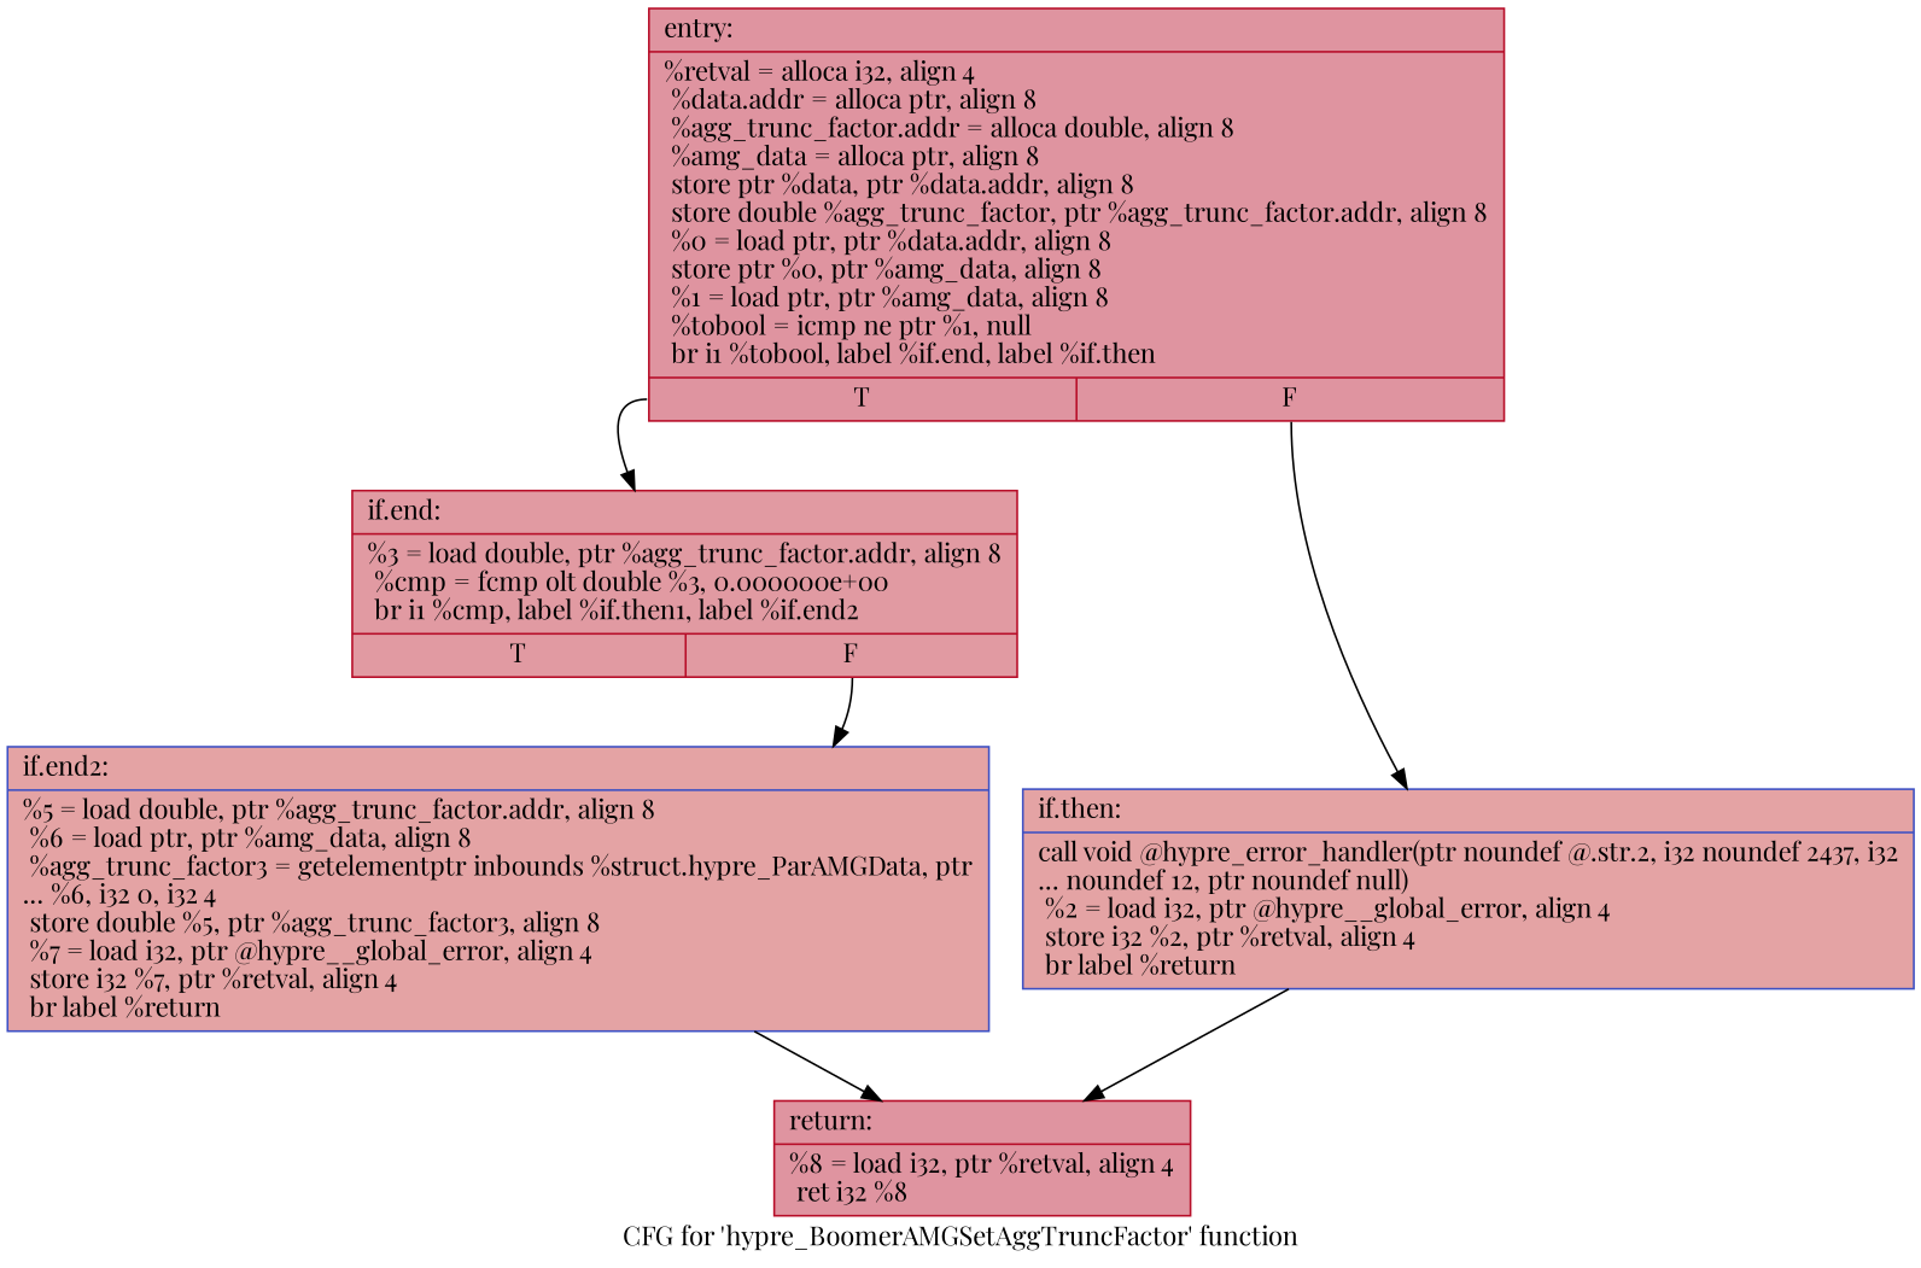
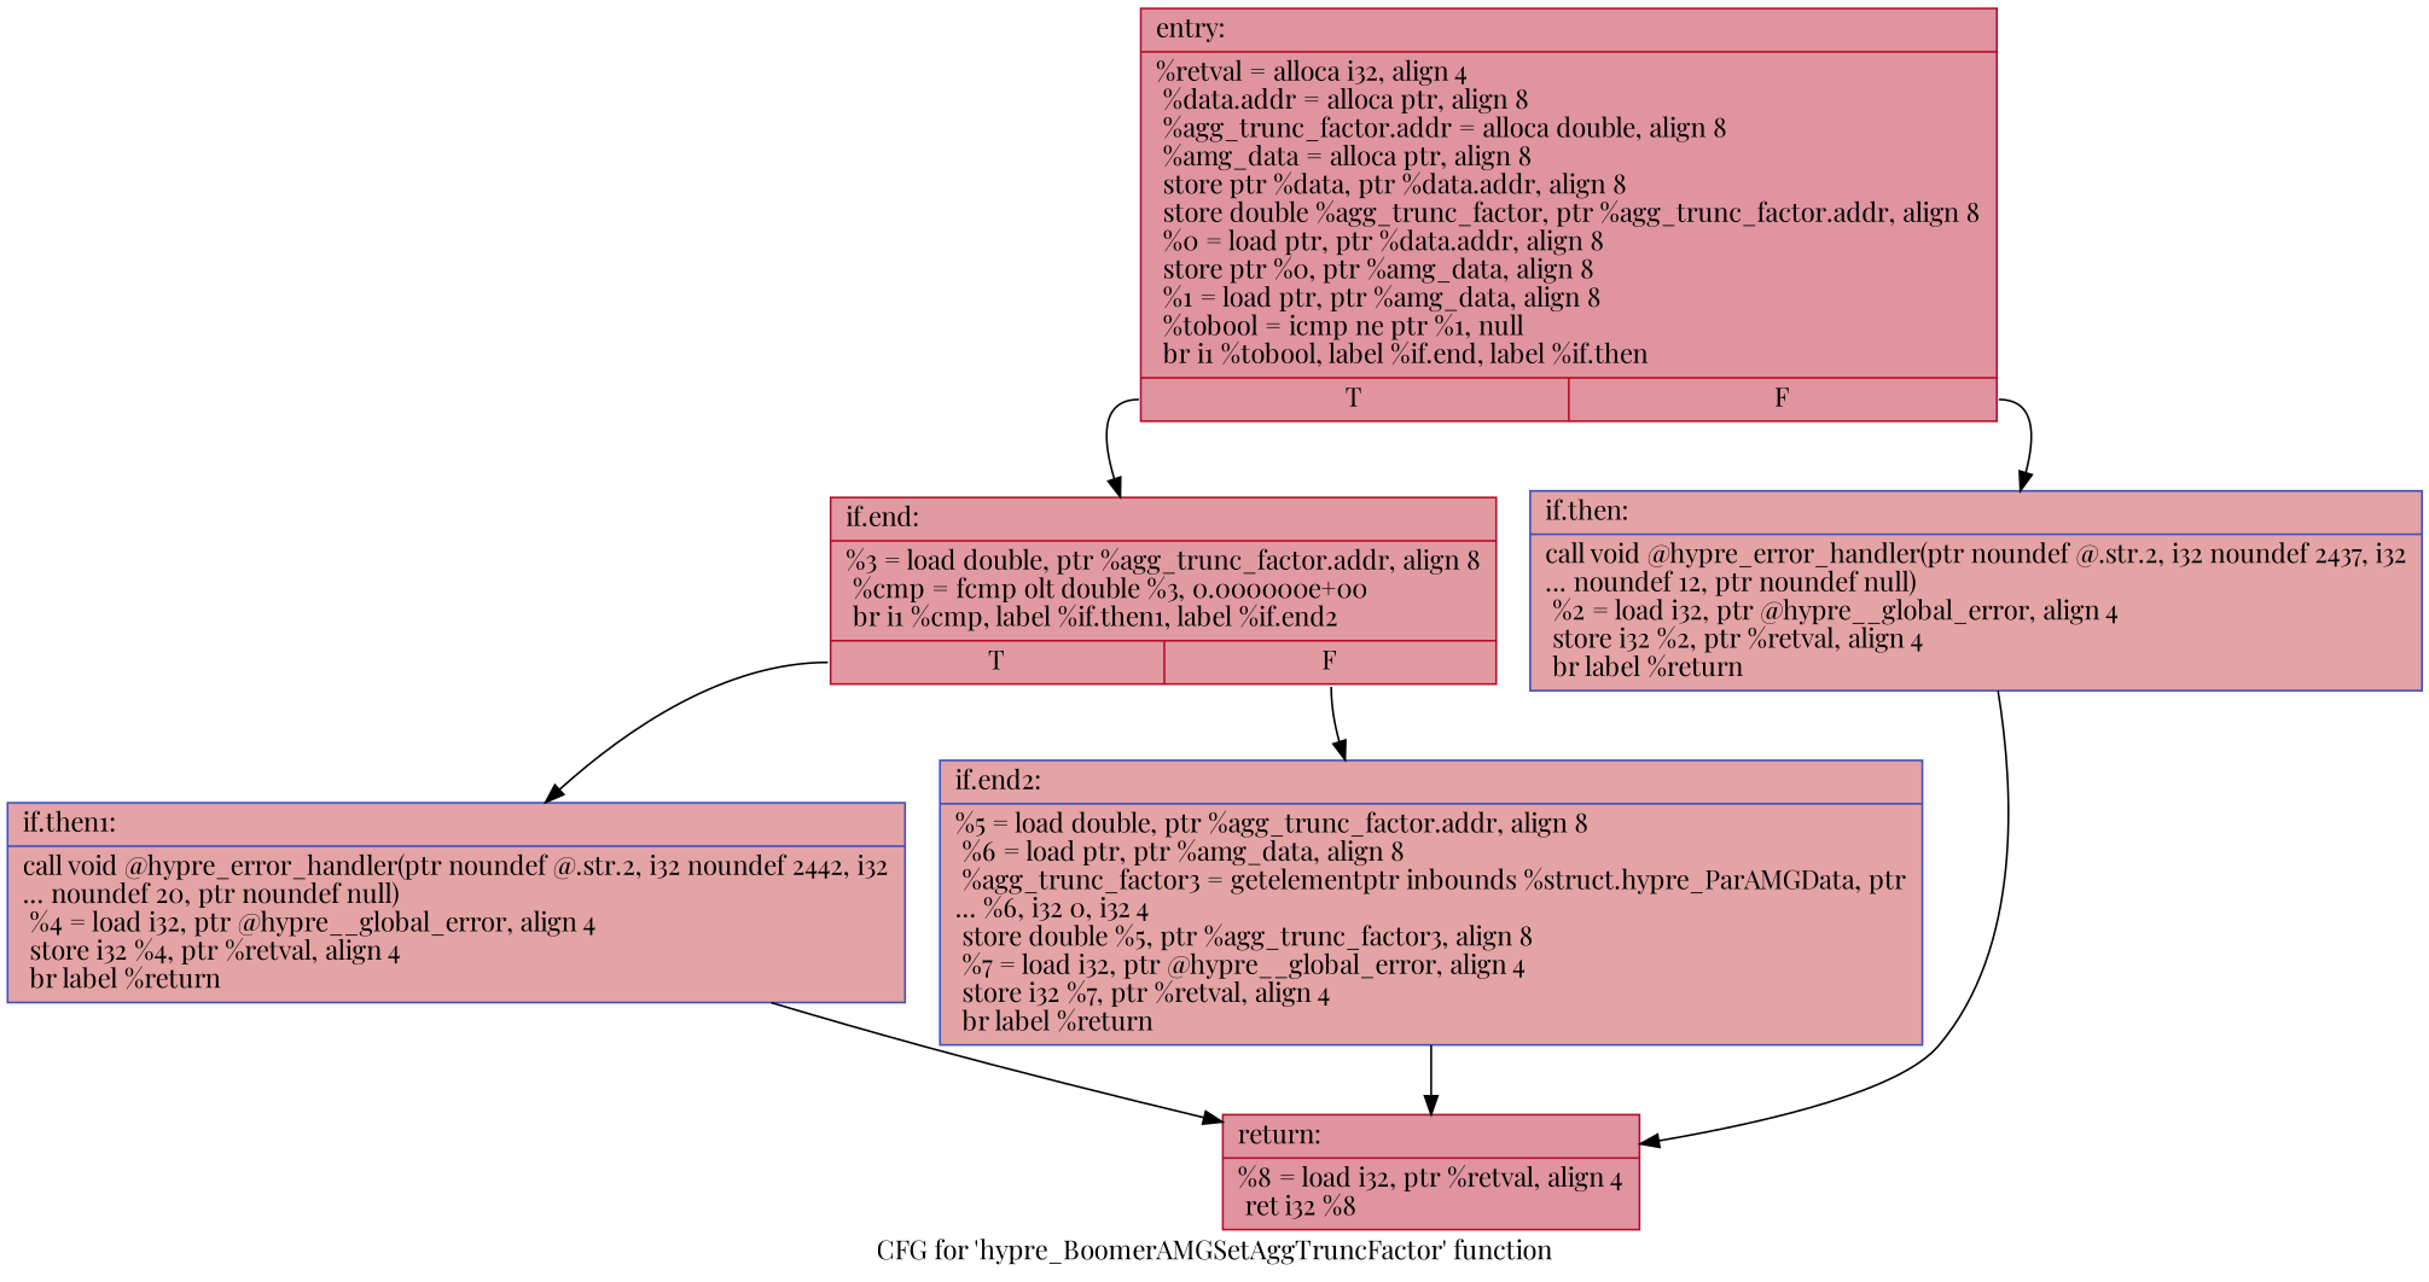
  digraph {
    label="CFG for 'hypre_BoomerAMGSetAggTruncFactor' function"
    fontname="Playfair Display"
    node [color="#b70d28ff" fillcolor="#c32e3170" fontname="Playfair Display" shape=record style=filled]
    edge [fontname="Playfair Display"]
    n1 [fillcolor="#b70d2870" label="{entry:\l|  %retval = alloca i32, align 4\l  %data.addr = alloca ptr, align 8\l  %agg_trunc_factor.addr = alloca double, align 8\l  %amg_data = alloca ptr, align 8\l  store ptr %data, ptr %data.addr, align 8\l  store double %agg_trunc_factor, ptr %agg_trunc_factor.addr, align 8\l  %0 = load ptr, ptr %data.addr, align 8\l  store ptr %0, ptr %amg_data, align 8\l  %1 = load ptr, ptr %amg_data, align 8\l  %tobool = icmp ne ptr %1, null\l  br i1 %tobool, label %if.end, label %if.then\l|{<s0>T|<s1>F}}"]
    n2 [fillcolor="#bb1b2c70" label="{if.end:\l|  %3 = load double, ptr %agg_trunc_factor.addr, align 8\l  %cmp = fcmp olt double %3, 0.000000e+00\l  br i1 %cmp, label %if.then1, label %if.end2\l|{<s0>T|<s1>F}}"]
    n3 [color="#3d50c3ff" label="{if.then:\l|  call void @hypre_error_handler(ptr noundef @.str.2, i32 noundef 2437, i32\l... noundef 12, ptr noundef null)\l  %2 = load i32, ptr @hypre__global_error, align 4\l  store i32 %2, ptr %retval, align 4\l  br label %return\l}"]
+   n4 [color="#3d50c3ff" label="{if.then1:\l|  call void @hypre_error_handler(ptr noundef @.str.2, i32 noundef 2442, i32\l... noundef 20, ptr noundef null)\l  %4 = load i32, ptr @hypre__global_error, align 4\l  store i32 %4, ptr %retval, align 4\l  br label %return\l}"]
    n5 [color="#3d50c3ff" label="{if.end2:\l|  %5 = load double, ptr %agg_trunc_factor.addr, align 8\l  %6 = load ptr, ptr %amg_data, align 8\l  %agg_trunc_factor3 = getelementptr inbounds %struct.hypre_ParAMGData, ptr\l... %6, i32 0, i32 4\l  store double %5, ptr %agg_trunc_factor3, align 8\l  %7 = load i32, ptr @hypre__global_error, align 4\l  store i32 %7, ptr %retval, align 4\l  br label %return\l}"]
    n6 [fillcolor="#b70d2870" label="{return:\l|  %8 = load i32, ptr %retval, align 4\l  ret i32 %8\l}"]
    n1 -> n2 [tailport=s0]
    n1 -> n3 [tailport=s1]
+   n2 -> n4 [tailport=s0]
    n2 -> n5 [tailport=s1]
    n3 -> n6
+   n4 -> n6
    n5 -> n6
  }
